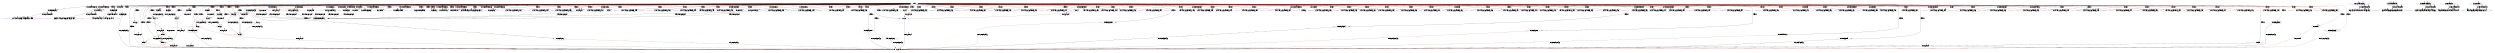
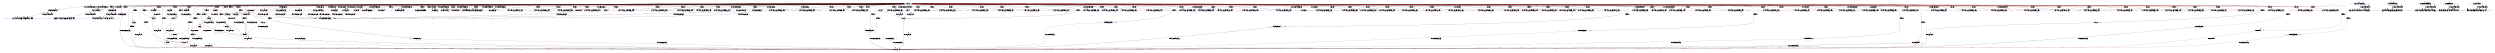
  digraph {
    rankdir=TB
    node [color=purple shape=diamond]
    edge [arrowhead=normal color=black]
    "ns0:BigCompany" [shape=cylinder]
    "82742b2a725cb354bad55eab3b11fef2"
    e6276913f41dc9b20c7e1d1a2a550ca5 [shape=box]
    "ns0:SmallCompany"
    "ns0:Manufacturer" [color=black shape=cylinder]
    "3322b9bda93885bd838d6f3dbec40891" [color=brown]
    "ns0:Subsidiary" [color=black shape=hexagon]
    "33e5b411f4262c4ec688b313e54543b9"
    "ns0:Employee" [shape=cylinder]
    d9048e4928a4b577711bf4831e61b41b [shape=hexagon]
    "ns0:ResearchFacility" [color=brown shape=hexagon]
    "373cb77c67eab89bbec4e950449b2336" [color=black shape=cylinder]
    f9862b0ee0b608d7e190ea7aab1001f7 [color=black shape=cylinder]
    "ns0:Researcher"
    "ns0:Contractor" [color=brown shape=hexagon]
    aff2279c63ff85ded45dace5c48c140a [color=black shape=hexagon]
    "ns0:Employee1" [shape=cylinder]
    "ns0:C1" [color=brown shape=cylinder]
    "ns0:CA1" [color=brown shape=cylinder]
    "ns0:Cindy" [color=black shape=box]
    "ns0:A2" [color=brown shape=box]
    "ns0:C2"
    "ns0:A1"
    "ns0:O2" [color=brown shape=hexagon]
+   "ns0:O1" [color=black shape=cylinder]
    "ns0:L1" [color=black shape=box]
    "ns0:F1" [color=black shape=box]
    "ns0:Employee12" [color=black shape=box]
    "ns0:Employee6" [color=brown shape=hexagon]
    "ns0:Howard" [shape=cylinder]
    "ns0:Ivy" [color=brown]
    "ns0:is-prepared-by" [color=black shape=hexagon]
    "owl:topObjectProperty" [color=black shape=hexagon]
    "ns0:Employee11" [shape=box]
    "ns0:has-part" [shape=hexagon]
    "ns0:Employee5" [color=brown]
    "ns0:controls" [color=brown shape=cylinder]
    "ns0:O3" [color=brown shape=hexagon]
    "ns0:S4" [shape=hexagon]
    "ns0:D1"
    "ns0:is-part-of"
    "ns0:is-processed-by" [color=brown]
    "ns0:employs" [color=brown shape=cylinder]
    "ns0:Brian" [color=black shape=cylinder]
    "ns0:S1" [shape=cylinder]
    "ns0:Employee10"
    "ns0:prepares"
    "ns0:Employee4" [color=black]
    "ns0:is-employed-by" [color=brown shape=cylinder]
    NULL [color=black]
    "ns0:Order" [shape=box]
    "ns0:CreativeAgency" [color=brown shape=box]
    "ns0:Section"
    "ns0:Headquarters"
    "ns0:AccountingOffice" [shape=hexagon]
    "ns0:Factory" [color=black shape=box]
    "ns0:Laboratory" [color=brown shape=box]
    "ns0:Distributor" [shape=cylinder]
    "8f79d1ff909c32109a8486d5b0305e04" [color=black shape=box]
    "ns0:Company" [color=brown]
    "21bb44de:167389deed5:-7fcc" [shape=hexagon]
    "21bb44de:167389deed5:-7fc9" [color=black shape=hexagon]
    "21bb44de:167389deed5:-7fe5" [color=brown shape=cylinder]
    "ns0:processes" [color=black shape=cylinder]
    "21bb44de:167389deed5:-7fc4" [color=brown shape=cylinder]
    "rdf:nil" [color=brown shape=hexagon]
    "21bb44de:167389deed5:-7fe9"
    "21bb44de:167389deed5:-7fc8" [color=brown]
    "21bb44de:167389deed5:-7ffb" [color=brown shape=cylinder]
    "21bb44de:167389deed5:-7ff0" [color=black shape=cylinder]
    "21bb44de:167389deed5:-7fd2" [shape=box]
    "ns0:Fred"
    "ns0:Employee2"
    "21bb44de:167389deed5:-7fde" [color=black shape=hexagon]
    "21bb44de:167389deed5:-7fbd" [color=black]
    "21bb44de:167389deed5:-7ff7" [shape=hexagon]
    "21bb44de:167389deed5:-7fd6" [color=brown shape=cylinder]
    n78 [label="ns0:Distributor8" shape=cylinder]
    "ns0:Alice"
    "ns0:Employee9" [color=brown shape=hexagon]
    "21bb44de:167389deed5:-7ff8" [shape=box]
    "ns0:H1"
    "21bb44de:167389deed5:-7fcb" [color=black shape=box]
    "21bb44de:167389deed5:-7fc3" [color=black]
    "21bb44de:167389deed5:-7fcf" [color=brown]
    "21bb44de:167389deed5:-7fc7" [color=black shape=cylinder]
    "21bb44de:167389deed5:-7ff2" [color=brown]
    "21bb44de:167389deed5:-7fd1" [color=black shape=hexagon]
    "ns0:S3" [color=brown]
    "21bb44de:167389deed5:-7fe2" [shape=box]
    "21bb44de:167389deed5:-7fdd" [shape=box]
    "21bb44de:167389deed5:-7fbc" [color=black shape=box]
    "21bb44de:167389deed5:-7fb9" [color=brown]
    "ns0:Daniel"
    "21bb44de:167389deed5:-7fd5" [shape=cylinder]
    "21bb44de:167389deed5:-7fea" [shape=cylinder]
    "21bb44de:167389deed5:-7fd9" [shape=box]
    "21bb44de:167389deed5:-7feb"
    "21bb44de:167389deed5:-7fca"
    "owl:Thing" [shape=box]
    "21bb44de:167389deed5:-7fec" [color=black]
    "21bb44de:167389deed5:-7fe3" [color=brown shape=cylinder]
    "21bb44de:167389deed5:-7fc2" [color=brown shape=box]
    "21bb44de:167389deed5:-7fef" [shape=box]
    "21bb44de:167389deed5:-7fce" [color=black shape=hexagon]
    "21bb44de:167389deed5:-7fe7" [color=brown shape=box]
    "21bb44de:167389deed5:-7fc6" [color=black shape=hexagon]
    "21bb44de:167389deed5:-7fe8" [color=brown]
    "21bb44de:167389deed5:-7ff1" [color=brown shape=box]
    "21bb44de:167389deed5:-7fd0" [color=brown shape=cylinder]
    "21bb44de:167389deed5:-7fdc" [color=brown shape=box]
    "21bb44de:167389deed5:-7fbb" [color=brown shape=box]
    "21bb44de:167389deed5:-7ff5" [shape=box]
    "21bb44de:167389deed5:-7fb8" [color=brown]
    "ns0:is-controlled-by" [shape=hexagon]
    "21bb44de:167389deed5:-7ffc" [color=black shape=cylinder]
    "21bb44de:167389deed5:-7fd4" [color=brown shape=box]
    "21bb44de:167389deed5:-7fda" [color=brown shape=box]
    "21bb44de:167389deed5:-7fbf" [color=brown]
    "21bb44de:167389deed5:-7ff9" [color=black]
    "ns0:Gaby" [color=black shape=hexagon]
    "21bb44de:167389deed5:-7fd8" [color=brown]
    "21bb44de:167389deed5:-7fb7" [shape=hexagon]
    "21bb44de:167389deed5:-7ff6" [color=brown shape=cylinder]
    "21bb44de:167389deed5:-7fc1" [color=black shape=hexagon]
    "21bb44de:167389deed5:-7fee" [shape=cylinder]
    "21bb44de:167389deed5:-7fe0" [color=black shape=cylinder]
    "ns0:Employee7" [color=brown shape=box]
    "21bb44de:167389deed5:-7fcd" [color=brown shape=cylinder]
    "ns0:Emma" [shape=hexagon]
    "21bb44de:167389deed5:-7ffa"
    "21bb44de:167389deed5:-7fe6" [color=black shape=hexagon]
    "21bb44de:167389deed5:-7fc5" [color=brown]
    "21bb44de:167389deed5:-7ff3"
    "21bb44de:167389deed5:-7fdb" [color=brown shape=hexagon]
    "21bb44de:167389deed5:-7fba" [color=black]
    "21bb44de:167389deed5:-7ff4" [color=brown]
    "21bb44de:167389deed5:-7fd3" [color=black shape=cylinder]
    "21bb44de:167389deed5:-7fdf" [color=black shape=hexagon]
    "21bb44de:167389deed5:-7fbe" [color=black shape=box]
    "21bb44de:167389deed5:-7fd7" [color=brown shape=hexagon]
    "21bb44de:167389deed5:-7fb6" [color=brown shape=hexagon]
    "ns0:S2" [color=black shape=cylinder]
    "21bb44de:167389deed5:-7fe1" [shape=box]
    "ns0:Employee3" [color=black]
    "21bb44de:167389deed5:-7fc0" [color=brown]
    "21bb44de:167389deed5:-7fed" [color=black shape=box]
    "ns0:BigCompany" -> "82742b2a725cb354bad55eab3b11fef2" [label="owl:equivalentClass"]
    "ns0:SmallCompany" -> e6276913f41dc9b20c7e1d1a2a550ca5 [arrowhead=dot color=brown label="owl:equivalentClass"]
    "ns0:Manufacturer" -> "3322b9bda93885bd838d6f3dbec40891" [label="owl:equivalentClass"]
    "ns0:Subsidiary" -> "33e5b411f4262c4ec688b313e54543b9" [arrowhead=dot label="owl:equivalentClass"]
    "ns0:Employee" -> d9048e4928a4b577711bf4831e61b41b [arrowhead=dot color=brown label="owl:equivalentClass"]
    "ns0:ResearchFacility" -> "373cb77c67eab89bbec4e950449b2336" [color=brown label="owl:equivalentClass"]
    "ns0:Researcher" -> f9862b0ee0b608d7e190ea7aab1001f7 [label="owl:equivalentClass"]
    "ns0:Contractor" -> aff2279c63ff85ded45dace5c48c140a [color=brown label="owl:equivalentClass"]
    "ns0:Employee1" -> "ns0:C1" [label="ns0:is-employed-by"]
    "ns0:CA1" -> "ns0:C1" [color=brown label="ns0:is-part-of"]
    "ns0:Cindy" -> "ns0:A2" [arrowhead=dot color=brown label="ns0:controls"]
    "ns0:A2" -> "ns0:C2" [color=brown label="ns0:is-part-of"]
    "ns0:A1" -> "ns0:C1" [arrowhead=dot color=brown label="ns0:is-part-of"]
    "ns0:A1" -> "ns0:O2" [color=brown label="ns0:processes"]
+   "ns0:A1" -> "ns0:O1" [arrowhead=dot color=brown label="ns0:processes"]
    "ns0:O2" -> "ns0:L1" [arrowhead=dot color=brown label="ns0:is-prepared-by"]
    "ns0:O2" -> "ns0:F1" [label="ns0:is-prepared-by"]
+   "ns0:O1" -> "ns0:L1" [arrowhead=dot label="ns0:is-prepared-by"]
    "ns0:L1" -> "ns0:C1" [label="ns0:is-part-of"]
    "ns0:F1" -> "ns0:C1" [color=brown label="ns0:is-part-of"]
    "ns0:Employee12" -> "ns0:C1" [label="ns0:is-employed-by"]
    "ns0:Employee6" -> "ns0:C1" [color=brown label="ns0:is-employed-by"]
    "ns0:Howard" -> "ns0:C2" [label="ns0:is-employed-by"]
    "ns0:Ivy" -> "ns0:C2" [color=brown label="ns0:is-employed-by"]
    "ns0:is-prepared-by" -> "owl:topObjectProperty" [label="rdfs:subPropertyOf"]
    "ns0:Employee11" -> "ns0:C1" [arrowhead=dot label="ns0:is-employed-by"]
    "ns0:has-part" -> "owl:topObjectProperty" [arrowhead=dot label="rdfs:subPropertyOf"]
    "ns0:Employee5" -> "ns0:C1" [label="ns0:is-employed-by"]
    "ns0:controls" -> "owl:topObjectProperty" [label="rdfs:subPropertyOf"]
    "ns0:O3" -> "ns0:A2" [arrowhead=dot color=brown label="ns0:is-processed-by"]
    "ns0:O3" -> "ns0:A1" [label="ns0:is-prepared-by"]
    "ns0:S4" -> "ns0:D1" [arrowhead=dot color=brown label="ns0:is-part-of"]
    "ns0:D1" -> "ns0:C1" [arrowhead=dot label="ns0:is-part-of"]
    "ns0:is-part-of" -> "owl:topObjectProperty" [color=brown label="rdfs:subPropertyOf"]
    "ns0:is-processed-by" -> "owl:topObjectProperty" [arrowhead=dot label="rdfs:subPropertyOf"]
    "ns0:employs" -> "owl:topObjectProperty" [color=brown label="rdfs:subPropertyOf"]
    "ns0:Brian" -> "ns0:S1" [color=brown label="ns0:is-employed-by"]
    "ns0:S1" -> "ns0:L1" [label="ns0:is-part-of"]
    "ns0:Employee10" -> "ns0:C1" [arrowhead=dot color=brown label="ns0:is-employed-by"]
    "ns0:prepares" -> "owl:topObjectProperty" [arrowhead=dot label="rdfs:subPropertyOf"]
    "ns0:Employee4" -> "ns0:C1" [label="ns0:is-employed-by"]
    "ns0:is-employed-by" -> "owl:topObjectProperty" [label="rdfs:subPropertyOf"]
    NULL -> "ns0:BigCompany" [arrowhead=dot label="owl:someValuesFrom"]
    NULL -> "ns0:Subsidiary" [arrowhead=dot color=brown label="owl:someValuesFrom"]
    NULL -> "ns0:Subsidiary" [label="rdf:first"]
    NULL -> "ns0:Employee" [arrowhead=dot label="owl:onClass"]
    NULL -> "ns0:Employee1" [color=brown label="rdf:first"]
    NULL -> "ns0:C1" [label="rdf:first"]
    NULL -> "ns0:CA1" [label="rdf:first"]
    NULL -> "ns0:Cindy" [arrowhead=dot label="rdf:first"]
    NULL -> "ns0:A2" [color=brown label="rdf:first"]
    NULL -> "ns0:C2" [label="rdf:first"]
    NULL -> "ns0:A1" [label="rdf:first"]
    NULL -> "ns0:O2" [arrowhead=dot label="rdf:first"]
+   NULL -> "ns0:O1" [arrowhead=dot color=brown label="rdf:first"]
    NULL -> "ns0:L1" [label="rdf:first"]
    NULL -> "ns0:F1" [arrowhead=dot color=brown label="rdf:first"]
    NULL -> "ns0:Employee12" [label="rdf:first"]
    NULL -> "ns0:Employee6" [arrowhead=dot label="rdf:first"]
    NULL -> "ns0:Howard" [arrowhead=dot color=brown label="rdf:first"]
    NULL -> "ns0:Ivy" [arrowhead=dot color=brown label="rdf:first"]
    NULL -> "ns0:Employee11" [arrowhead=dot label="rdf:first"]
    NULL -> "ns0:has-part" [color=brown label="owl:onProperty"]
    NULL -> "ns0:Employee5" [color=brown label="rdf:first"]
    NULL -> "ns0:controls" [arrowhead=dot color=brown label="owl:onProperty"]
    NULL -> "ns0:O3" [arrowhead=dot label="rdf:first"]
    NULL -> "ns0:S4" [arrowhead=dot color=brown label="rdf:first"]
    NULL -> "ns0:D1" [label="rdf:first"]
    NULL -> "ns0:is-part-of" [arrowhead=dot color=brown label="owl:onProperty"]
    NULL -> "ns0:is-processed-by" [arrowhead=dot label="owl:onProperty"]
    NULL -> "ns0:employs" [arrowhead=dot label="owl:onProperty"]
    NULL -> "ns0:Brian" [label="rdf:first"]
    NULL -> "ns0:S1" [arrowhead=dot label="rdf:first"]
    NULL -> "ns0:Employee10" [label="rdf:first"]
    NULL -> "ns0:Employee4" [arrowhead=dot label="rdf:first"]
    NULL -> "ns0:is-employed-by" [arrowhead=dot color=brown label="owl:onProperty"]
    NULL -> "ns0:Order" [arrowhead=dot color=brown label="owl:onClass"]
    NULL -> "ns0:Order" [label="owl:someValuesFrom"]
    NULL -> "ns0:CreativeAgency" [arrowhead=dot label="rdf:first"]
    NULL -> "ns0:Section" [label="owl:someValuesFrom"]
    NULL -> "ns0:Headquarters" [label="rdf:first"]
    NULL -> "ns0:AccountingOffice" [color=brown label="rdf:first"]
    NULL -> "ns0:Factory" [label="rdf:first"]
    NULL -> "ns0:Factory" [color=brown label="owl:someValuesFrom"]
    NULL -> "ns0:Laboratory" [arrowhead=dot label="rdf:first"]
    NULL -> "ns0:Laboratory" [arrowhead=dot color=brown label="owl:someValuesFrom"]
    NULL -> "ns0:Distributor" [arrowhead=dot label="rdf:first"]
    NULL -> "8f79d1ff909c32109a8486d5b0305e04" [label="owl:someValuesFrom"]
    NULL -> "ns0:Company" [color=brown label="owl:someValuesFrom"]
    NULL -> "ns0:Company" [arrowhead=dot label="rdf:first"]
    NULL -> "21bb44de:167389deed5:-7fcc" [arrowhead=dot color=brown label="rdf:rest"]
    NULL -> "21bb44de:167389deed5:-7fc9" [color=brown label="rdf:rest"]
    NULL -> "21bb44de:167389deed5:-7fe5" [label="rdf:rest"]
    NULL -> "ns0:processes" [color=brown label="owl:onProperty"]
    NULL -> "21bb44de:167389deed5:-7fc4" [label="rdf:rest"]
    NULL -> "rdf:nil" [arrowhead=dot color=brown label="rdf:rest"]
    NULL -> "21bb44de:167389deed5:-7fe9" [arrowhead=dot label="rdf:rest"]
    NULL -> "21bb44de:167389deed5:-7fc8" [label="rdf:rest"]
    NULL -> "21bb44de:167389deed5:-7ffb" [label="rdf:rest"]
    NULL -> "21bb44de:167389deed5:-7ff0" [arrowhead=dot color=brown label="owl:intersectionOf"]
    NULL -> "21bb44de:167389deed5:-7fd2" [label="rdf:rest"]
    NULL -> "ns0:Fred" [color=brown label="rdf:first"]
    NULL -> "ns0:Employee2" [arrowhead=dot label="rdf:first"]
    NULL -> "21bb44de:167389deed5:-7fde" [label="rdf:rest"]
    NULL -> "21bb44de:167389deed5:-7fbd" [color=brown label="rdf:rest"]
    NULL -> "21bb44de:167389deed5:-7ff7" [arrowhead=dot label="rdf:rest"]
    NULL -> "21bb44de:167389deed5:-7fd6" [label="rdf:rest"]
    NULL -> n78 [label="rdf:first"]
    NULL -> "ns0:Alice" [arrowhead=dot color=brown label="rdf:first"]
    NULL -> "ns0:Employee9" [label="rdf:first"]
    NULL -> "21bb44de:167389deed5:-7ff8" [label="owl:intersectionOf"]
    NULL -> "ns0:H1" [label="rdf:first"]
    NULL -> "21bb44de:167389deed5:-7fcb" [arrowhead=dot color=brown label="rdf:rest"]
    NULL -> "21bb44de:167389deed5:-7fc3" [label="rdf:rest"]
    NULL -> "21bb44de:167389deed5:-7fcf" [arrowhead=dot label="rdf:rest"]
    NULL -> "21bb44de:167389deed5:-7fc7" [arrowhead=dot label="rdf:rest"]
    NULL -> "21bb44de:167389deed5:-7ff2" [arrowhead=dot color=brown label="rdf:rest"]
    NULL -> "21bb44de:167389deed5:-7fd1" [arrowhead=dot color=brown label="rdf:rest"]
    NULL -> "ns0:S3" [label="rdf:first"]
    NULL -> "21bb44de:167389deed5:-7fe2" [label="owl:intersectionOf"]
    NULL -> "21bb44de:167389deed5:-7fdd" [arrowhead=dot label="rdf:rest"]
    NULL -> "21bb44de:167389deed5:-7fbc" [label="rdf:rest"]
    NULL -> "21bb44de:167389deed5:-7fb9" [arrowhead=dot color=brown label="rdf:rest"]
    NULL -> "ns0:Daniel" [label="rdf:first"]
    NULL -> "21bb44de:167389deed5:-7fd5" [label="rdf:rest"]
    NULL -> "21bb44de:167389deed5:-7fea" [label="owl:intersectionOf"]
    NULL -> "21bb44de:167389deed5:-7fd9" [color=brown label="rdf:rest"]
    NULL -> "21bb44de:167389deed5:-7feb" [arrowhead=dot color=brown label="rdf:rest"]
    NULL -> "21bb44de:167389deed5:-7fca" [label="rdf:rest"]
    NULL -> "owl:Thing" [color=brown label="owl:someValuesFrom"]
    NULL -> "21bb44de:167389deed5:-7fec" [color=brown label="owl:unionOf"]
    NULL -> "21bb44de:167389deed5:-7fe3" [color=brown label="rdf:rest"]
    NULL -> "21bb44de:167389deed5:-7fc2" [arrowhead=dot label="rdf:rest"]
    NULL -> "21bb44de:167389deed5:-7fef" [label="rdf:rest"]
    NULL -> "21bb44de:167389deed5:-7fce" [arrowhead=dot color=brown label="rdf:rest"]
    NULL -> "21bb44de:167389deed5:-7fe7" [color=brown label="rdf:rest"]
    NULL -> "21bb44de:167389deed5:-7fc6" [arrowhead=dot color=brown label="rdf:rest"]
    NULL -> "21bb44de:167389deed5:-7fe8" [color=brown label="owl:unionOf"]
    NULL -> "21bb44de:167389deed5:-7ff1" [label="rdf:rest"]
    NULL -> "21bb44de:167389deed5:-7fd0" [arrowhead=dot color=brown label="rdf:rest"]
    NULL -> "21bb44de:167389deed5:-7fdc" [arrowhead=dot color=brown label="rdf:rest"]
    NULL -> "21bb44de:167389deed5:-7fbb" [color=brown label="rdf:rest"]
    NULL -> "21bb44de:167389deed5:-7ff5" [label="rdf:rest"]
    NULL -> "21bb44de:167389deed5:-7fb8" [arrowhead=dot label="rdf:rest"]
    NULL -> "ns0:is-controlled-by" [label="owl:onProperty"]
    NULL -> "21bb44de:167389deed5:-7ffc" [label="owl:intersectionOf"]
    NULL -> "21bb44de:167389deed5:-7fd4" [arrowhead=dot label="rdf:rest"]
    NULL -> "21bb44de:167389deed5:-7fda" [arrowhead=dot label="owl:distinctMembers"]
    NULL -> "21bb44de:167389deed5:-7fbf" [arrowhead=dot color=brown label="rdf:rest"]
    NULL -> "21bb44de:167389deed5:-7ff9" [arrowhead=dot color=brown label="rdf:rest"]
    NULL -> "ns0:Gaby" [arrowhead=dot color=brown label="rdf:first"]
    NULL -> "21bb44de:167389deed5:-7fd8" [label="rdf:rest"]
    NULL -> "21bb44de:167389deed5:-7fb7" [arrowhead=dot color=brown label="rdf:rest"]
    NULL -> "21bb44de:167389deed5:-7ff6" [color=brown label="owl:unionOf"]
    NULL -> "21bb44de:167389deed5:-7fc1" [arrowhead=dot label="rdf:rest"]
    NULL -> "21bb44de:167389deed5:-7fee" [color=brown label="owl:intersectionOf"]
    NULL -> "21bb44de:167389deed5:-7fe0" [arrowhead=dot label="owl:members"]
    NULL -> "ns0:Employee7" [color=brown label="rdf:first"]
    NULL -> "21bb44de:167389deed5:-7fcd" [label="rdf:rest"]
    NULL -> "ns0:Emma" [arrowhead=dot color=brown label="rdf:first"]
    NULL -> "21bb44de:167389deed5:-7ffa" [color=brown label="owl:intersectionOf"]
    NULL -> "21bb44de:167389deed5:-7fe6" [arrowhead=dot color=brown label="rdf:rest"]
    NULL -> "21bb44de:167389deed5:-7fc5" [color=brown label="rdf:rest"]
    NULL -> "21bb44de:167389deed5:-7ff3" [color=brown label="owl:intersectionOf"]
-   NULL -> "21bb44de:167389deed5:-7fdb" [arrowhead=dot label="ns0:is-prepared-by"]
+   NULL -> "21bb44de:167389deed5:-7fdb" [arrowhead=dot label="rdf:rest"]
    NULL -> "21bb44de:167389deed5:-7fba" [arrowhead=dot color=brown label="rdf:rest"]
    NULL -> "21bb44de:167389deed5:-7ff4" [arrowhead=dot color=brown label="rdf:rest"]
    NULL -> "21bb44de:167389deed5:-7fd3" [label="rdf:rest"]
    NULL -> "21bb44de:167389deed5:-7fdf" [color=brown label="rdf:rest"]
    NULL -> "21bb44de:167389deed5:-7fbe" [arrowhead=dot color=brown label="rdf:rest"]
    NULL -> "21bb44de:167389deed5:-7fd7" [arrowhead=dot color=brown label="rdf:rest"]
    NULL -> "21bb44de:167389deed5:-7fb6" [color=brown label="rdf:rest"]
    NULL -> "ns0:S2" [label="rdf:first"]
    NULL -> "21bb44de:167389deed5:-7fe1" [color=brown label="rdf:rest"]
    NULL -> "ns0:Employee3" [arrowhead=dot color=brown label="rdf:first"]
    NULL -> "21bb44de:167389deed5:-7fc0" [arrowhead=dot color=brown label="rdf:rest"]
    NULL -> "21bb44de:167389deed5:-7fed" [color=brown label="rdf:rest"]
    "ns0:processes" -> "owl:topObjectProperty" [label="rdfs:subPropertyOf"]
    "ns0:Fred" -> "ns0:O3" [color=brown label="ns0:controls"]
    "ns0:Employee2" -> "ns0:C1" [arrowhead=dot color=brown label="ns0:is-employed-by"]
    n78 -> "ns0:C1" [arrowhead=dot color=brown label="ns0:is-employed-by"]
    "ns0:Alice" -> "ns0:S1" [label="ns0:is-employed-by"]
    "ns0:Employee9" -> "ns0:C1" [arrowhead=dot label="ns0:is-employed-by"]
    "ns0:H1" -> "ns0:C1" [arrowhead=dot label="ns0:is-part-of"]
    "ns0:S3" -> "ns0:D1" [label="ns0:is-part-of"]
    "ns0:Daniel" -> "ns0:S2" [arrowhead=dot color=brown label="ns0:controls"]
    "ns0:is-controlled-by" -> "owl:topObjectProperty" [arrowhead=dot label="rdfs:subPropertyOf"]
    "ns0:Gaby" -> "ns0:C2" [label="ns0:is-employed-by"]
    "ns0:Employee7" -> "ns0:C1" [arrowhead=dot label="ns0:is-employed-by"]
    "ns0:Emma" -> "ns0:C1" [arrowhead=dot color=brown label="ns0:controls"]
    "ns0:S2" -> "ns0:L1" [label="ns0:is-part-of"]
    "ns0:Employee3" -> "ns0:C1" [color=brown label="ns0:is-employed-by"]
  }
